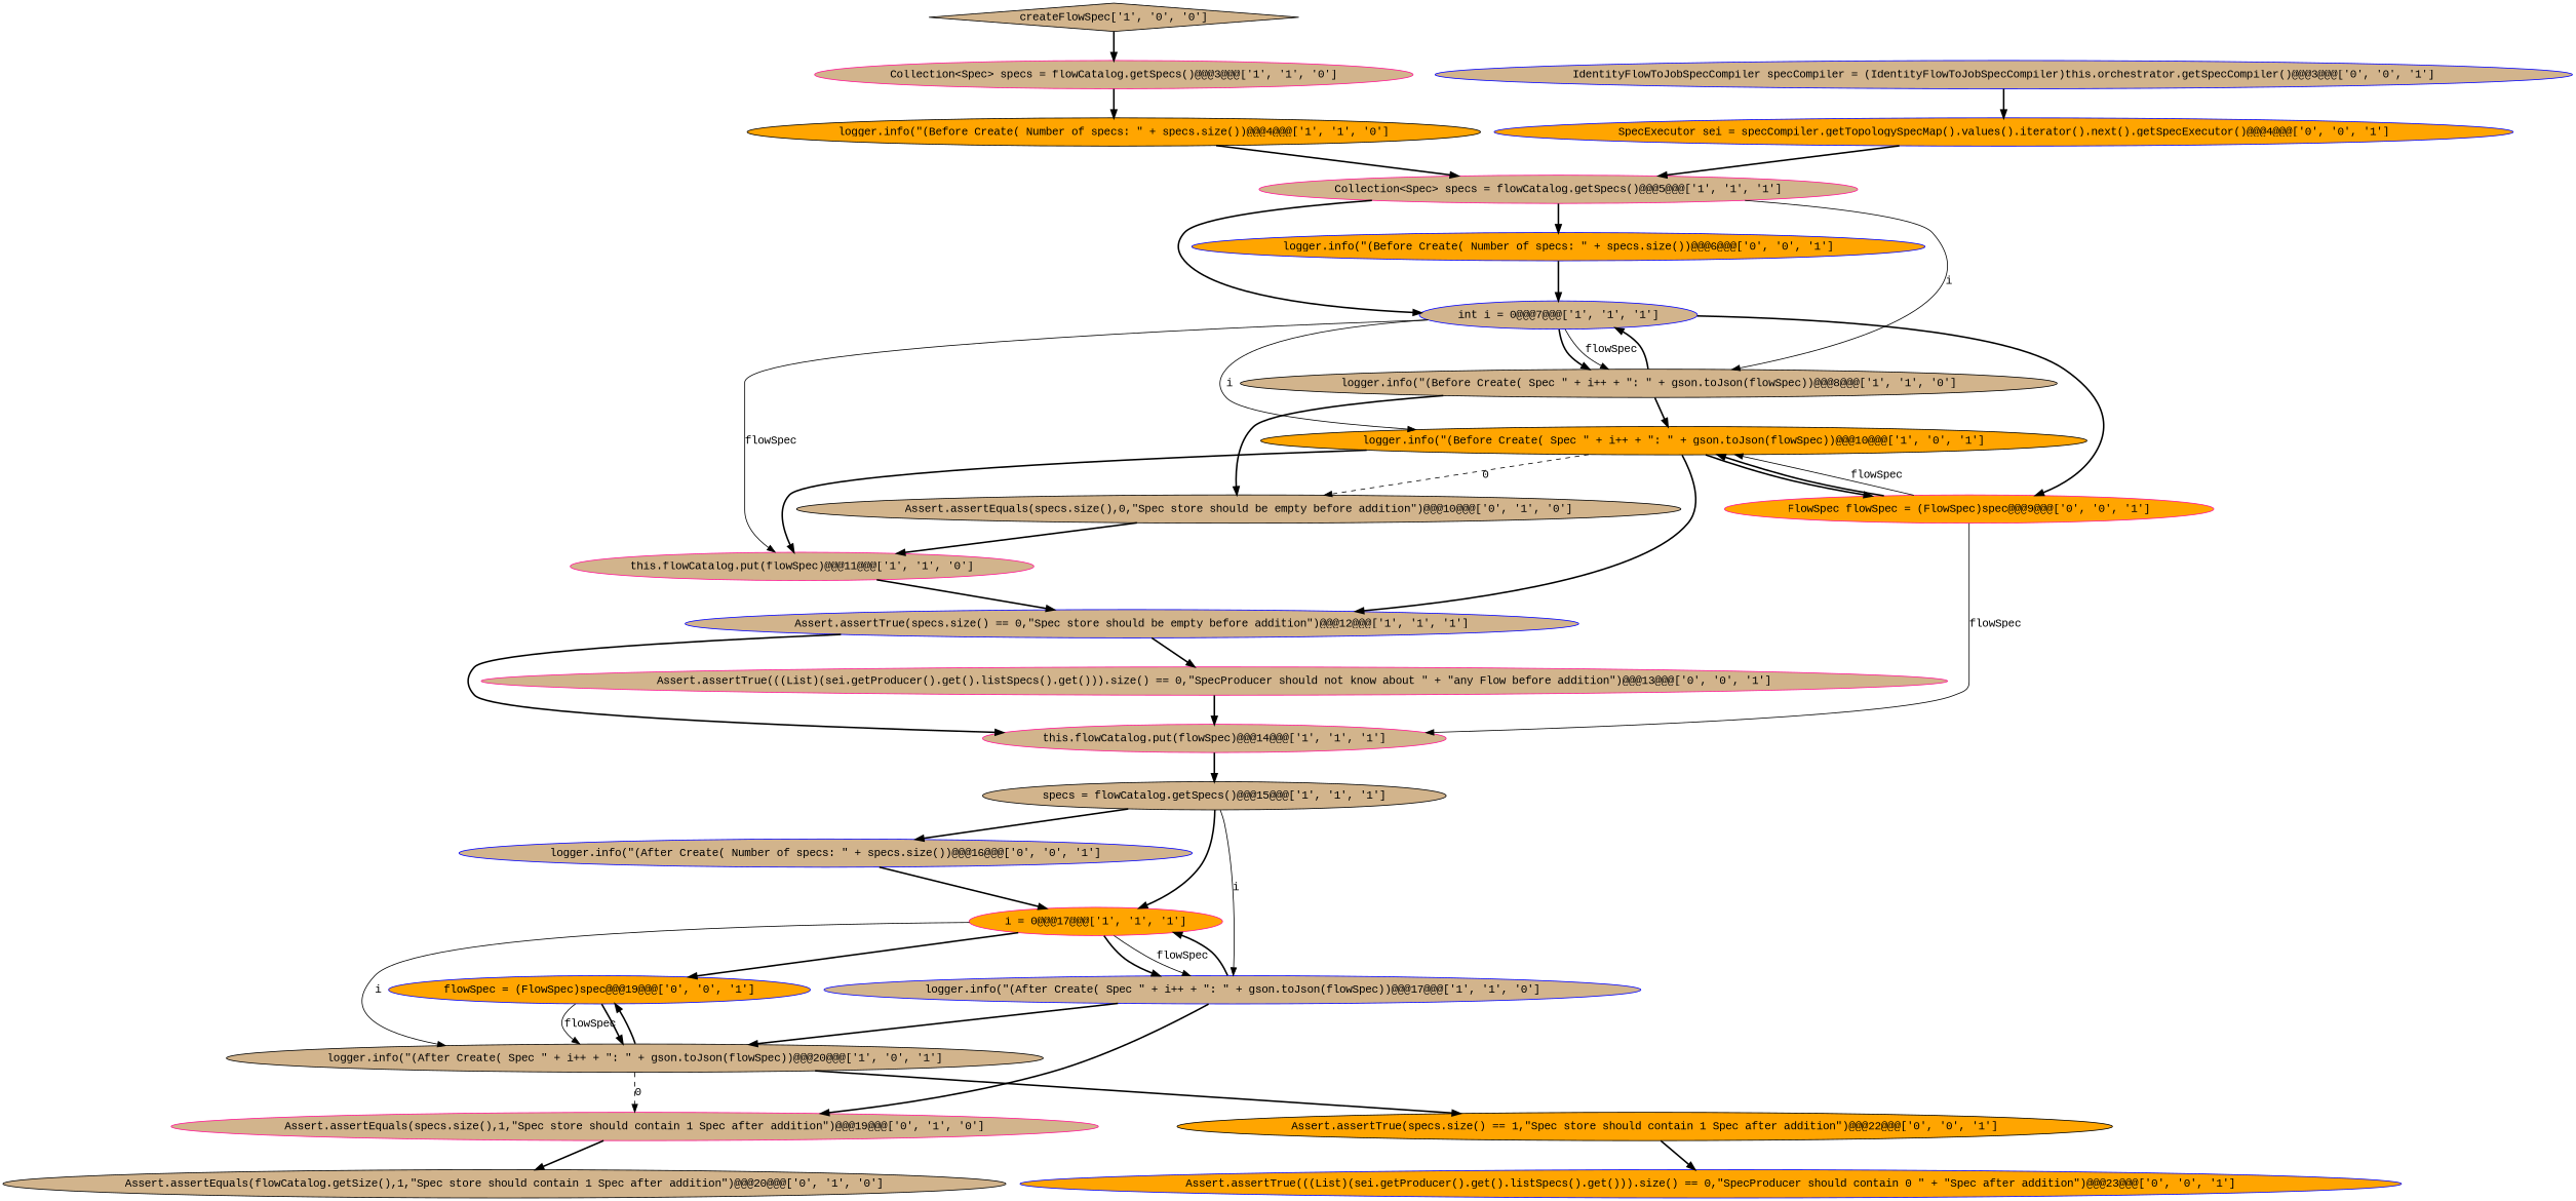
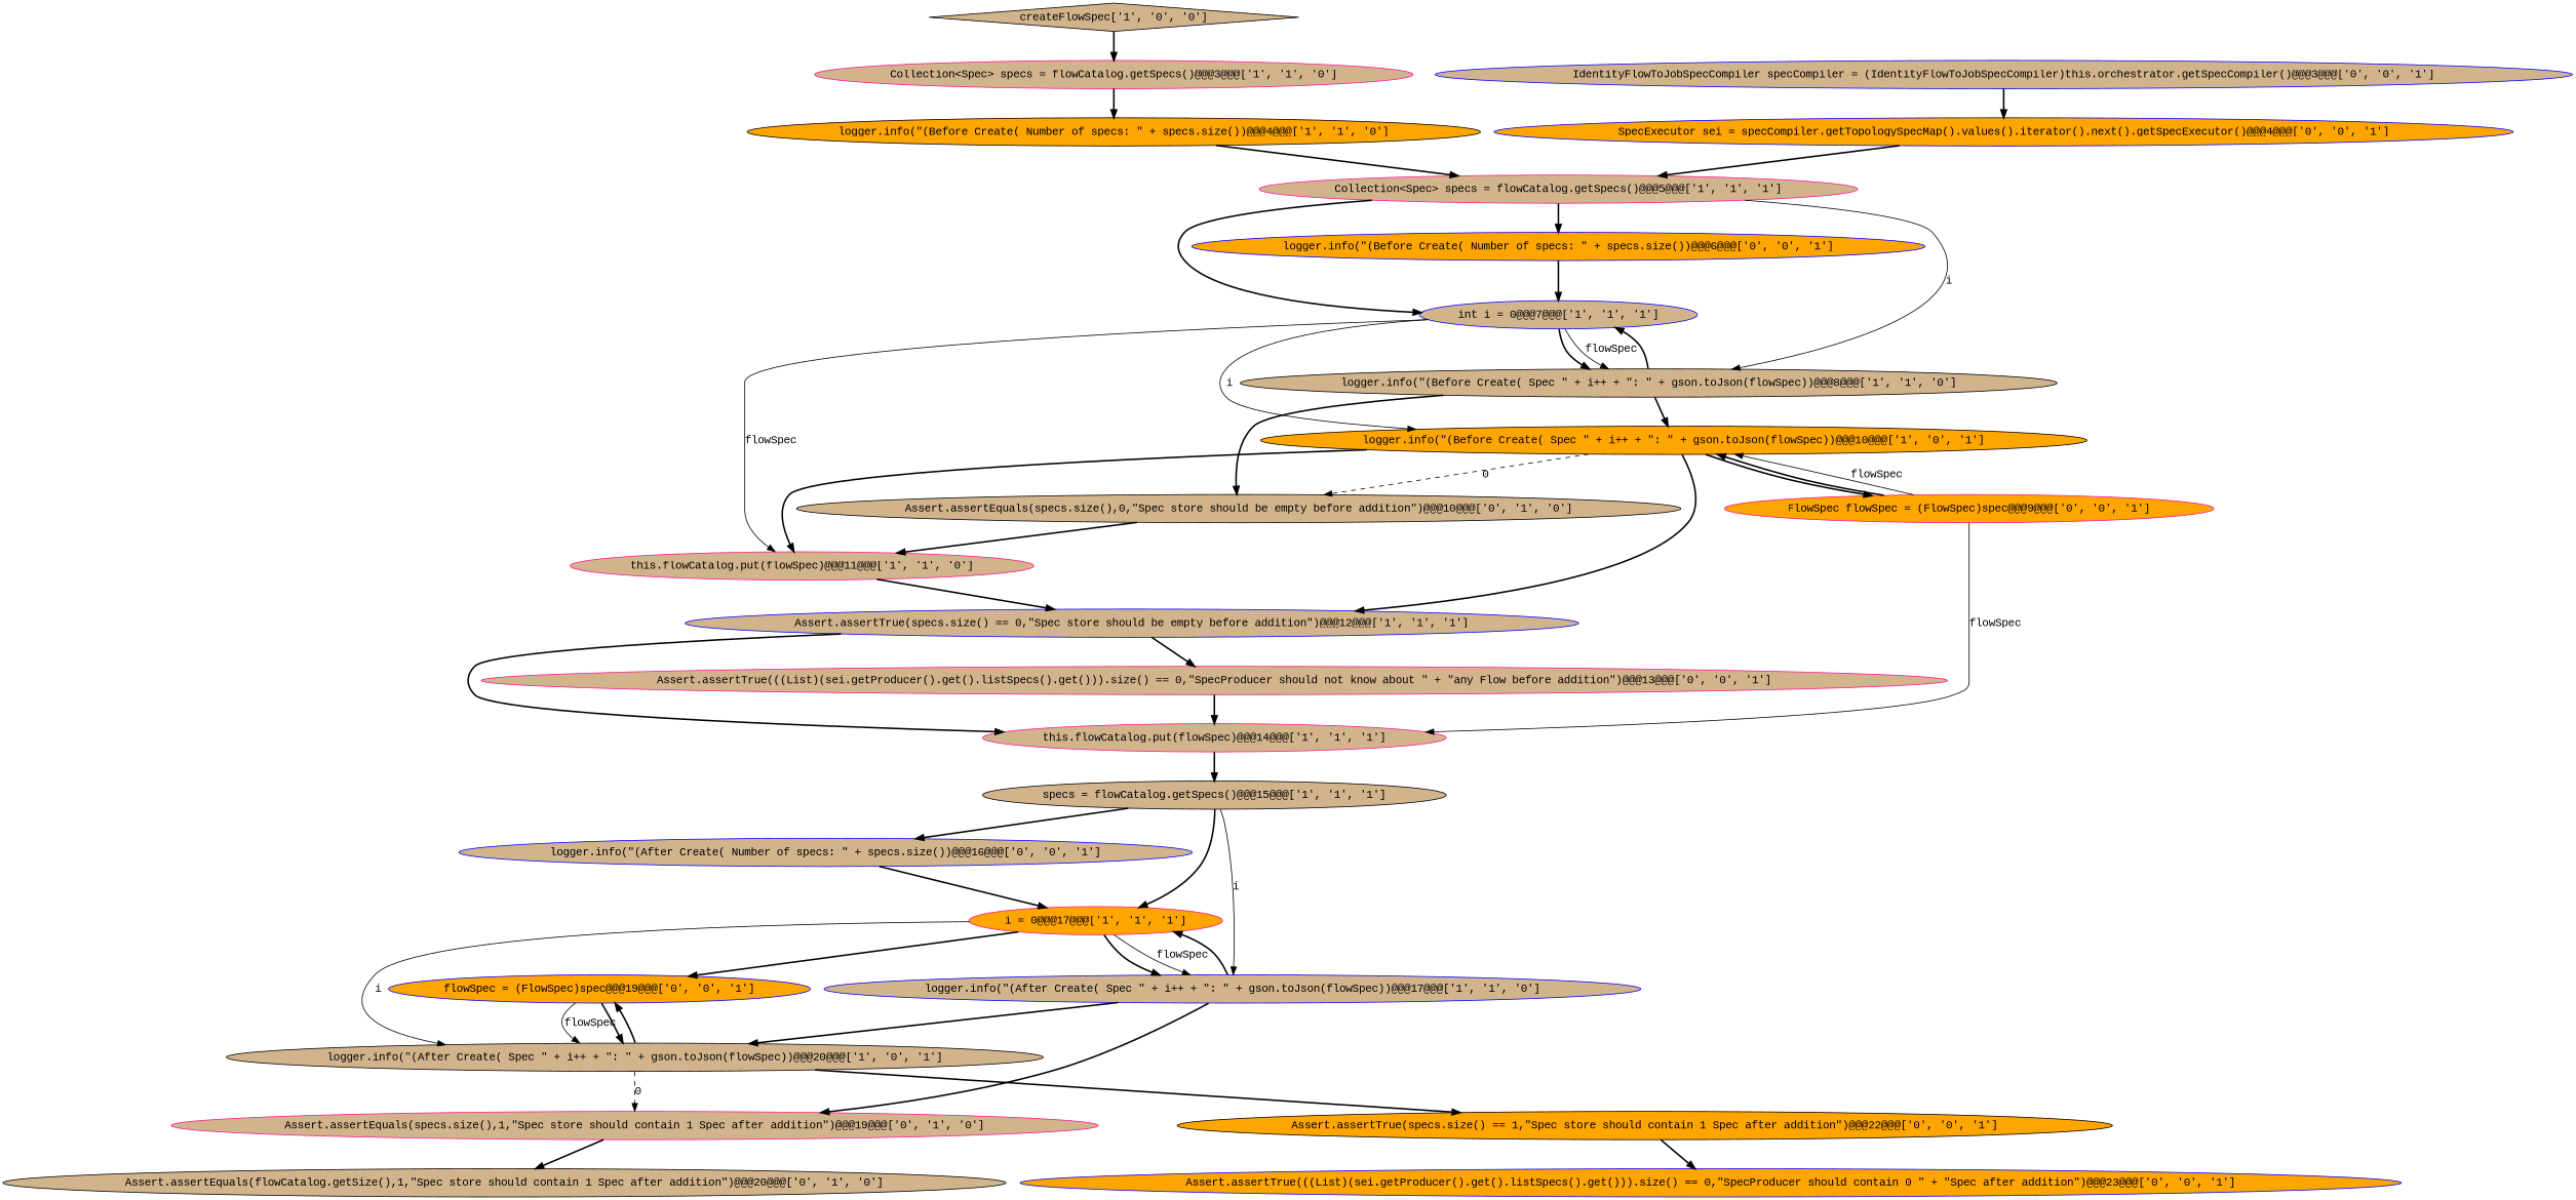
  digraph {
    fontname="Liberation Mono"
    node [color=blue fillcolor=tan fontname="Liberation Mono" shape=ellipse style=filled]
    edge [fontname="Liberation Mono" style=bold]
    n1 [label="logger.info(\"(After Create( Number of specs: \" + specs.size())@@@16@@@['0', '0', '1']"]
    n2 [color=deeppink fillcolor=orange label="i = 0@@@17@@@['1', '1', '1']"]
    n3 [fillcolor=orange label="flowSpec = (FlowSpec)spec@@@19@@@['0', '0', '1']"]
    n4 [color=black label="logger.info(\"(After Create( Spec \" + i++ + \": \" + gson.toJson(flowSpec))@@@20@@@['1', '0', '1']"]
    n5 [label="logger.info(\"(After Create( Spec \" + i++ + \": \" + gson.toJson(flowSpec))@@@17@@@['1', '1', '0']"]
    n6 [label="Assert.assertTrue(specs.size() == 0,\"Spec store should be empty before addition\")@@@12@@@['1', '1', '1']"]
    n7 [color=deeppink label="Assert.assertTrue(((List)(sei.getProducer().get().listSpecs().get())).size() == 0,\"SpecProducer should not know about \" + \"any Flow before addition\")@@@13@@@['0', '0', '1']"]
    n8 [color=deeppink label="this.flowCatalog.put(flowSpec)@@@14@@@['1', '1', '1']"]
    n9 [color=black label="specs = flowCatalog.getSpecs()@@@15@@@['1', '1', '1']"]
    n10 [color=deeppink label="Collection<Spec> specs = flowCatalog.getSpecs()@@@3@@@['1', '1', '0']"]
    n11 [color=black fillcolor=orange label="logger.info(\"(Before Create( Number of specs: \" + specs.size())@@@4@@@['1', '1', '0']"]
    n12 [color=deeppink label="Assert.assertEquals(specs.size(),1,\"Spec store should contain 1 Spec after addition\")@@@19@@@['0', '1', '0']"]
    n13 [color=black fillcolor=orange label="Assert.assertTrue(specs.size() == 1,\"Spec store should contain 1 Spec after addition\")@@@22@@@['0', '0', '1']"]
    n14 [color=deeppink label="Collection<Spec> specs = flowCatalog.getSpecs()@@@5@@@['1', '1', '1']"]
    n15 [fillcolor=orange label="logger.info(\"(Before Create( Number of specs: \" + specs.size())@@@6@@@['0', '0', '1']"]
    n16 [label="int i = 0@@@7@@@['1', '1', '1']"]
    n17 [color=black label="logger.info(\"(Before Create( Spec \" + i++ + \": \" + gson.toJson(flowSpec))@@@8@@@['1', '1', '0']"]
    n18 [color=deeppink label="this.flowCatalog.put(flowSpec)@@@11@@@['1', '1', '0']"]
    n19 [color=deeppink fillcolor=orange label="FlowSpec flowSpec = (FlowSpec)spec@@@9@@@['0', '0', '1']"]
    n20 [color=black fillcolor=orange label="logger.info(\"(Before Create( Spec \" + i++ + \": \" + gson.toJson(flowSpec))@@@10@@@['1', '0', '1']"]
    n21 [color=black label="Assert.assertEquals(specs.size(),0,\"Spec store should be empty before addition\")@@@10@@@['0', '1', '0']"]
    n22 [fillcolor=orange label="SpecExecutor sei = specCompiler.getTopologySpecMap().values().iterator().next().getSpecExecutor()@@@4@@@['0', '0', '1']"]
    n23 [color=black label="createFlowSpec['1', '0', '0']" shape=diamond]
    n24 [color=black label="Assert.assertEquals(flowCatalog.getSize(),1,\"Spec store should contain 1 Spec after addition\")@@@20@@@['0', '1', '0']"]
    n25 [fillcolor=orange label="Assert.assertTrue(((List)(sei.getProducer().get().listSpecs().get())).size() == 0,\"SpecProducer should contain 0 \" + \"Spec after addition\")@@@23@@@['0', '0', '1']"]
    n26 [label="IdentityFlowToJobSpecCompiler specCompiler = (IdentityFlowToJobSpecCompiler)this.orchestrator.getSpecCompiler()@@@3@@@['0', '0', '1']"]
    n1 -> n2
    n2 -> n3
    n2 -> n4 [label=i style=solid]
    n2 -> n5
    n2 -> n5 [label=flowSpec style=solid]
    n3 -> n4 [label=flowSpec style=solid]
    n3 -> n4
    n4 -> n3
    n4 -> n12 [label=0 style=dashed]
    n4 -> n13
    n5 -> n2
    n5 -> n4
    n5 -> n12
    n6 -> n7
    n6 -> n8
    n7 -> n8
    n8 -> n9
    n9 -> n1
    n9 -> n2
    n9 -> n5 [label=i style=solid]
    n10 -> n11
    n11 -> n14
    n12 -> n24
    n13 -> n25
    n14 -> n15
    n14 -> n16
    n14 -> n17 [label=i style=solid]
    n15 -> n16
    n16 -> n17
    n16 -> n17 [label=flowSpec style=solid]
    n16 -> n18 [label=flowSpec style=solid]
-   n16 -> n19
    n16 -> n20 [label=i style=solid]
    n17 -> n16
    n17 -> n20
    n17 -> n21
    n18 -> n6
    n19 -> n8 [label=flowSpec style=solid]
    n19 -> n20 [label=flowSpec style=solid]
    n19 -> n20
    n20 -> n6
    n20 -> n18
    n20 -> n19
    n20 -> n21 [label=0 style=dashed]
    n21 -> n18
    n22 -> n14
    n23 -> n10
    n26 -> n22
  }
